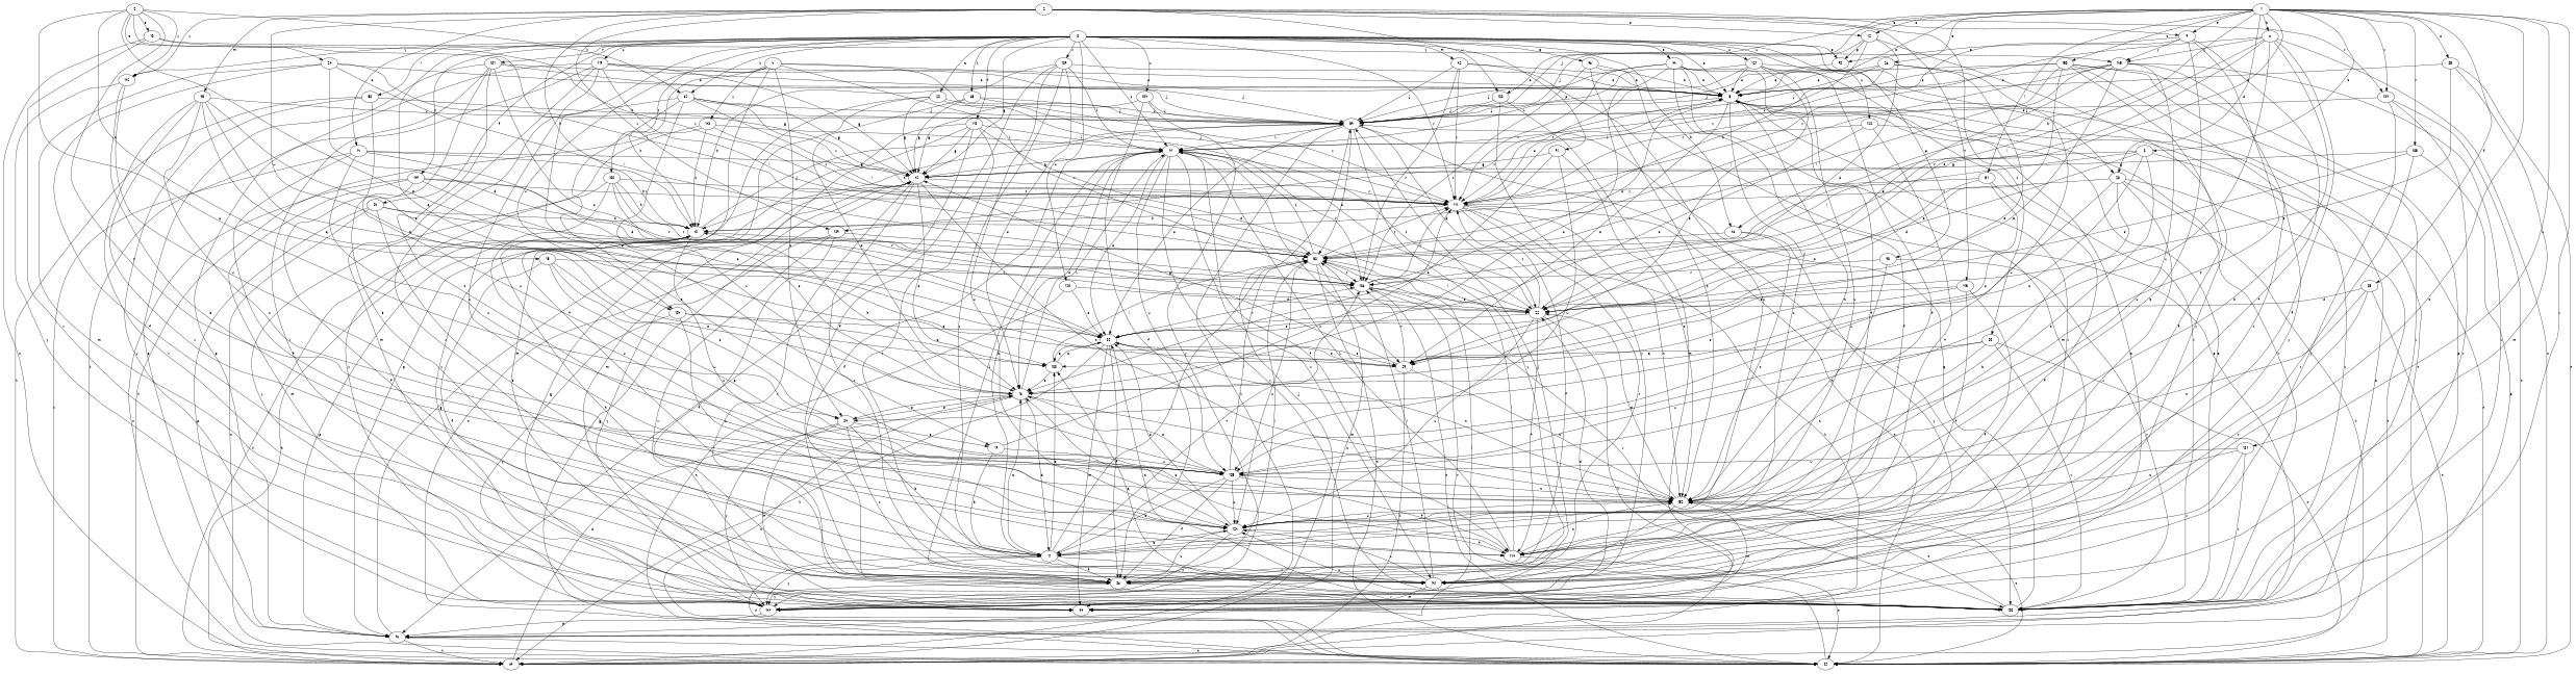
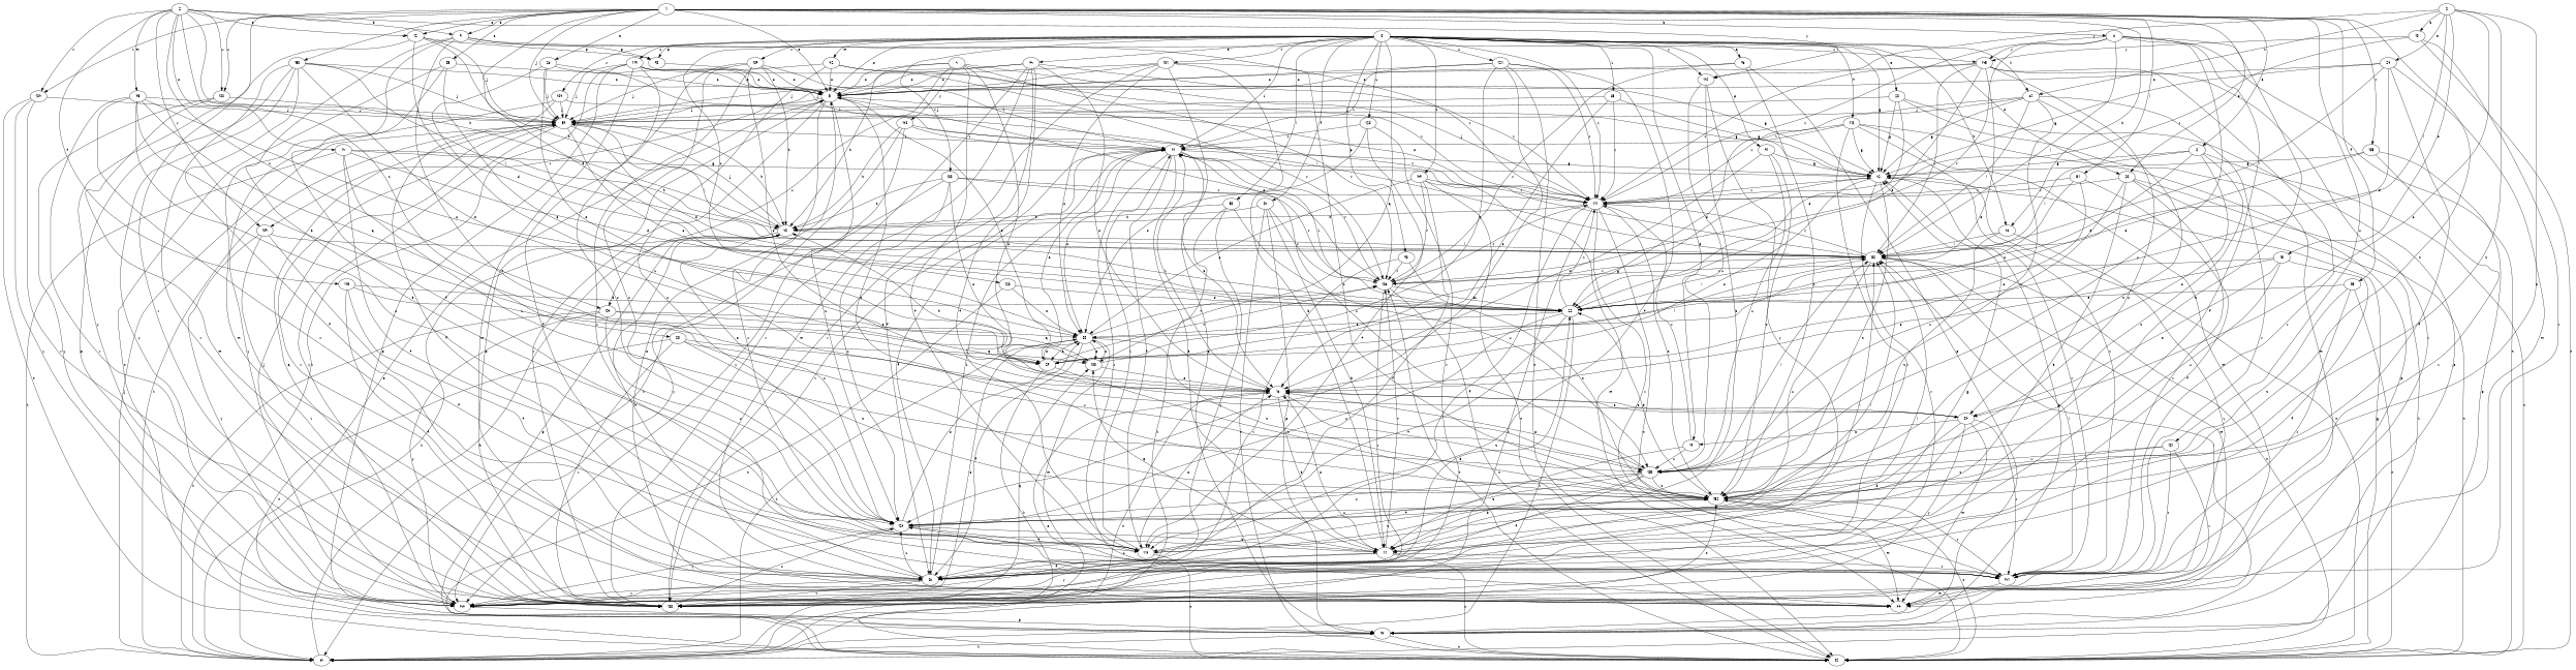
  strict digraph {
    fontname="Patrick Hand"
    node [fontname="Patrick Hand"]
    edge [fontname="Patrick Hand"]
    0
    5
    19
    20
    23
    n6 [label=74]
    34
    42
    46
    50
    62
    65
    71
    72
    90
    91
    93
    96
    100
    101
    107
    108
    109
    111
    113
    119
    120
    121
    123
    142
    149
    59
    130
    152
    139
    29
    124
    141
    11
    135
    82
    64
    22
    77
    94
    117
    36
    16
    48
    106
    53
    147
    88
    1
    6
    8
    9
    12
    26
    35
    51
    85
    105
    131
    133
    137
    150
    145
    87
    2
    14
    75
    80
    115
    134
    3
    10
    15
    27
    4
    143
    0 -> 5 [label=a]
    0 -> 19 [label=d]
    0 -> 20 [label=d]
    0 -> 23 [label=e]
    0 -> n6 [label=e]
    0 -> 34 [label=f]
    0 -> 42 [label=g]
    0 -> 46 [label=h]
    0 -> 50 [label=i]
    0 -> 62 [label=k]
    0 -> 65 [label=l]
    0 -> 71 [label=l]
    0 -> 72 [label=m]
    0 -> 90 [label=p]
    0 -> 91 [label=p]
    0 -> 93 [label=p]
    0 -> 96 [label=q]
    0 -> 100 [label=q]
    0 -> 101 [label=r]
    0 -> 107 [label=s]
    0 -> 108 [label=s]
    0 -> 109 [label=s]
    0 -> 111 [label=s]
    0 -> 113 [label=t]
    0 -> 119 [label=u]
    0 -> 120 [label=u]
    0 -> 121 [label=u]
    0 -> 123 [label=u]
    0 -> 142 [label=y]
    0 -> 149 [label=z]
    5 -> 59 [label=j]
    5 -> 130 [label=v]
    5 -> 152 [label=z]
    5 -> 139 [label=x]
    5 -> 29 [label=e]
    5 -> 124 [label=u]
    5 -> 141 [label=x]
    19 -> 111 [label=s]
    19 -> 11 [label=b]
    19 -> 135 [label=w]
    20 -> 111 [label=s]
    20 -> 141 [label=x]
    20 -> 11 [label=b]
    20 -> 135 [label=w]
    20 -> 82 [label=n]
    20 -> 64 [label=k]
    23 -> 42 [label=g]
    23 -> 59 [label=j]
    23 -> 22 [label=d]
    23 -> 77 [label=m]
    23 -> 94 [label=p]
    n6 -> 5 [label=a]
    n6 -> 111 [label=s]
    n6 -> 59 [label=j]
    n6 -> 130 [label=v]
    n6 -> 77 [label=m]
    n6 -> 117 [label=t]
    n6 -> 36 [label=f]
    n6 -> 16 [label=c]
    34 -> 11 [label=b]
    34 -> 82 [label=n]
    34 -> 94 [label=p]
    34 -> 48 [label=h]
    34 -> 106 [label=r]
    42 -> 111 [label=s]
    42 -> 130 [label=v]
    42 -> 152 [label=z]
    42 -> 141 [label=x]
    42 -> 82 [label=n]
    42 -> 16 [label=c]
    46 -> 152 [label=z]
    46 -> 53 [label=i]
    46 -> 147 [label=y]
    50 -> 135 [label=w]
    50 -> 64 [label=k]
-   50 -> 59 [label=h]
+   50 -> 48 [label=h]
    50 -> 147 [label=y]
    62 -> 42 [label=g]
    62 -> 111 [label=s]
    62 -> 59 [label=j]
    62 -> 152 [label=z]
    62 -> 141 [label=x]
    62 -> 135 [label=w]
    62 -> 53 [label=i]
    65 -> 42 [label=g]
    65 -> 111 [label=s]
    65 -> 59 [label=j]
    65 -> 16 [label=c]
    71 -> 42 [label=g]
    71 -> 130 [label=v]
    71 -> 29 [label=e]
    71 -> 141 [label=x]
    71 -> 11 [label=b]
    71 -> 135 [label=w]
    71 -> 117 [label=t]
    71 -> 36 [label=f]
    71 -> 16 [label=c]
    71 -> 106 [label=r]
    71 -> 88 [label=o]
    72 -> 5 [label=a]
    72 -> 111 [label=s]
    72 -> 59 [label=j]
    72 -> 124 [label=u]
    72 -> 106 [label=r]
    90 -> 130 [label=v]
    90 -> 152 [label=z]
    90 -> 106 [label=r]
    91 -> 42 [label=g]
    91 -> 152 [label=z]
    91 -> 135 [label=w]
    91 -> 16 [label=c]
    93 -> 5 [label=a]
    96 -> 5 [label=a]
    96 -> 152 [label=z]
    96 -> 94 [label=p]
    96 -> 106 [label=r]
    100 -> 16 [label=c]
    100 -> 53 [label=i]
    100 -> 88 [label=o]
    101 -> 5 [label=a]
    101 -> 59 [label=j]
    101 -> 130 [label=v]
    101 -> 152 [label=z]
    101 -> 11 [label=b]
    101 -> 94 [label=p]
    101 -> 88 [label=o]
    107 -> 42 [label=g]
    107 -> 59 [label=j]
    107 -> 36 [label=f]
    107 -> 147 [label=y]
    108 -> 111 [label=s]
    108 -> 124 [label=u]
    108 -> 16 [label=c]
    108 -> 48 [label=h]
    108 -> 106 [label=r]
    108 -> 147 [label=y]
    109 -> 5 [label=a]
    109 -> 71 [label=l]
    109 -> 124 [label=u]
    109 -> 141 [label=x]
    109 -> 36 [label=f]
    109 -> 16 [label=c]
    109 -> 48 [label=h]
    111 -> 5 [label=a]
    111 -> 152 [label=z]
    111 -> 141 [label=x]
    111 -> 82 [label=n]
    111 -> 64 [label=k]
    111 -> 36 [label=f]
    111 -> 48 [label=h]
    113 -> 42 [label=g]
    113 -> 71 [label=l]
    113 -> 141 [label=x]
    113 -> 22 [label=d]
    113 -> 77 [label=m]
    113 -> 94 [label=p]
    113 -> 147 [label=y]
    119 -> 5 [label=a]
    119 -> 42 [label=g]
    119 -> 59 [label=j]
    119 -> 124 [label=u]
    119 -> 64 [label=k]
    119 -> 77 [label=m]
    119 -> 94 [label=p]
    119 -> 53 [label=i]
    120 -> 82 [label=n]
    120 -> 22 [label=d]
    120 -> 88 [label=o]
    121 -> 5 [label=a]
    121 -> 71 [label=l]
    121 -> 111 [label=s]
    121 -> 29 [label=e]
    121 -> 124 [label=u]
    121 -> 82 [label=n]
    121 -> 117 [label=t]
    123 -> 71 [label=l]
    123 -> 130 [label=v]
    123 -> 117 [label=t]
    123 -> 88 [label=o]
    142 -> 11 [label=b]
    142 -> 135 [label=w]
    142 -> 147 [label=y]
    149 -> 111 [label=s]
    149 -> 82 [label=n]
    149 -> 77 [label=m]
    149 -> 36 [label=f]
    149 -> 106 [label=r]
    149 -> 88 [label=o]
    59 -> 71 [label=l]
    59 -> 130 [label=v]
    59 -> 64 [label=k]
    59 -> 22 [label=d]
    59 -> 48 [label=h]
    59 -> 53 [label=i]
    59 -> 147 [label=y]
    59 -> 88 [label=o]
    130 -> 5 [label=a]
    130 -> 100 [label=q]
    130 -> 59 [label=q]
    130 -> 152 [label=z]
    130 -> 124 [label=u]
    130 -> 88 [label=o]
    152 -> 124 [label=u]
    152 -> 141 [label=x]
    152 -> 22 [label=d]
    152 -> 77 [label=m]
    139 -> 130 [label=v]
    139 -> 36 [label=f]
    139 -> 53 [label=i]
    139 -> 147 [label=y]
    29 -> 42 [label=g]
    29 -> 152 [label=z]
    29 -> 64 [label=k]
    29 -> 106 [label=r]
    29 -> 88 [label=o]
    124 -> 11 [label=b]
    124 -> 117 [label=t]
    124 -> 147 [label=y]
    124 -> 88 [label=o]
    141 -> 124 [label=u]
    141 -> 77 [label=m]
    141 -> 53 [label=i]
    11 -> 100 [label=q]
    11 -> 141 [label=x]
    11 -> 82 [label=n]
    11 -> 36 [label=f]
    11 -> 16 [label=c]
    11 -> 106 [label=r]
    11 -> 53 [label=i]
    11 -> 147 [label=y]
    135 -> 152 [label=z]
    135 -> 124 [label=u]
    135 -> 11 [label=b]
    135 -> 117 [label=t]
    135 -> 36 [label=f]
    135 -> 16 [label=c]
    135 -> 53 [label=i]
    82 -> 42 [label=g]
    82 -> 152 [label=z]
    82 -> 106 [label=r]
    64 -> 5 [label=a]
    64 -> 59 [label=j]
    64 -> 16 [label=c]
    64 -> 48 [label=h]
    22 -> 71 [label=l]
    22 -> 111 [label=s]
    22 -> 124 [label=u]
    22 -> 64 [label=k]
    22 -> 117 [label=t]
    22 -> 53 [label=i]
    22 -> 88 [label=o]
    77 -> 5 [label=a]
    94 -> 42 [label=g]
    94 -> 82 [label=n]
    94 -> 64 [label=k]
    94 -> 53 [label=i]
    117 -> 71 [label=l]
    117 -> 152 [label=z]
    117 -> 82 [label=n]
    117 -> 16 [label=c]
    117 -> 53 [label=i]
    36 -> 71 [label=l]
    36 -> 130 [label=v]
    36 -> 124 [label=u]
    36 -> 48 [label=h]
    36 -> 53 [label=i]
    36 -> 147 [label=y]
    16 -> 71 [label=l]
    16 -> 152 [label=z]
    16 -> 11 [label=b]
    16 -> 82 [label=n]
    16 -> 48 [label=h]
    16 -> 87 [label=o]
    48 -> 59 [label=j]
    48 -> 124 [label=u]
    48 -> 64 [label=k]
    48 -> 94 [label=p]
    48 -> 53 [label=i]
    106 -> 5 [label=a]
    106 -> 111 [label=s]
    106 -> 130 [label=v]
    106 -> 82 [label=n]
    106 -> 22 [label=d]
    53 -> 71 [label=l]
    53 -> 111 [label=s]
    53 -> 124 [label=u]
    53 -> 82 [label=n]
    53 -> 77 [label=m]
    53 -> 106 [label=r]
    147 -> 42 [label=g]
    147 -> 59 [label=j]
    147 -> 22 [label=d]
    147 -> 94 [label=p]
    88 -> 100 [label=q]
    88 -> 152 [label=z]
    88 -> 29 [label=e]
    88 -> 64 [label=k]
    88 -> 77 [label=m]
    88 -> 36 [label=f]
    88 -> 106 [label=r]
    1 -> 5 [label=a]
    1 -> 20 [label=d]
    1 -> 46 [label=h]
    1 -> 59 [label=j]
    1 -> 130 [label=v]
-   1 -> 141 [label=z]
+   1 -> 152 [label=z]
    1 -> 22 [label=d]
    1 -> 6 [label=b]
    1 -> 8 [label=b]
    1 -> 9 [label=b]
    1 -> 12 [label=c]
    1 -> 26 [label=e]
    1 -> 35 [label=f]
    1 -> 51 [label=i]
    1 -> 85 [label=o]
    1 -> 105 [label=r]
    1 -> 131 [label=w]
    1 -> 133 [label=w]
    1 -> 137 [label=x]
    1 -> 150 [label=z]
    6 -> 111 [label=s]
    6 -> 11 [label=b]
    6 -> 135 [label=w]
    6 -> 82 [label=n]
    6 -> 36 [label=f]
    6 -> 106 [label=r]
    6 -> 53 [label=i]
    6 -> 145 [label=y]
    8 -> 42 [label=g]
    8 -> 152 [label=z]
    8 -> 82 [label=n]
    8 -> 22 [label=d]
    8 -> 53 [label=i]
    8 -> 87 [label=o]
    9 -> 93 [label=p]
    9 -> 111 [label=s]
    9 -> 152 [label=z]
    9 -> 11 [label=b]
    9 -> 117 [label=t]
    9 -> 145 [label=y]
    12 -> 93 [label=p]
    12 -> 59 [label=j]
    12 -> 22 [label=d]
    12 -> 48 [label=h]
    12 -> 147 [label=y]
    26 -> 5 [label=a]
    26 -> 71 [label=l]
    26 -> 59 [label=j]
    26 -> 29 [label=e]
    26 -> 135 [label=w]
    35 -> 152 [label=z]
    35 -> 141 [label=x]
    35 -> 82 [label=n]
    35 -> 22 [label=d]
    51 -> 111 [label=s]
    51 -> 36 [label=f]
    51 -> 16 [label=c]
    51 -> 88 [label=o]
    85 -> 5 [label=a]
    85 -> 29 [label=e]
    85 -> 82 [label=n]
    85 -> 77 [label=m]
    105 -> 42 [label=g]
    105 -> 141 [label=x]
    105 -> 22 [label=d]
    105 -> 94 [label=p]
    131 -> 130 [label=v]
    131 -> 152 [label=z]
    131 -> 141 [label=x]
    131 -> 135 [label=w]
    133 -> 59 [label=j]
    133 -> 77 [label=m]
    133 -> 147 [label=y]
    137 -> 59 [label=j]
    137 -> 130 [label=v]
    137 -> 82 [label=n]
    137 -> 147 [label=y]
    150 -> 5 [label=a]
    150 -> 59 [label=j]
    150 -> 130 [label=v]
    150 -> 29 [label=e]
    150 -> 94 [label=p]
    150 -> 36 [label=f]
    150 -> 53 [label=i]
    150 -> 147 [label=y]
    145 -> 5 [label=a]
    145 -> 111 [label=s]
    145 -> 130 [label=v]
    145 -> 29 [label=e]
    145 -> 124 [label=u]
    145 -> 141 [label=x]
    145 -> 22 [label=d]
    145 -> 53 [label=i]
    87 -> 19 [label=o]
    87 -> 141 [label=x]
    87 -> 11 [label=b]
    87 -> 77 [label=m]
    87 -> 16 [label=c]
    87 -> 147 [label=y]
    2 -> 142 [label=y]
    2 -> 139 [label=x]
    2 -> 48 [label=h]
    2 -> 9 [label=b]
    2 -> 12 [label=c]
    2 -> 133 [label=w]
    2 -> 137 [label=x]
    2 -> 14 [label=c]
    2 -> 75 [label=m]
    2 -> 80 [label=n]
    2 -> 115 [label=t]
    2 -> 134 [label=w]
    14 -> 42 [label=g]
    14 -> 135 [label=w]
    14 -> 64 [label=k]
    14 -> 22 [label=d]
    14 -> 117 [label=t]
    14 -> 48 [label=h]
    75 -> 100 [label=q]
    75 -> 59 [label=j]
    75 -> 130 [label=v]
    75 -> 29 [label=e]
    75 -> 124 [label=u]
    75 -> 141 [label=x]
    75 -> 88 [label=o]
    80 -> 100 [label=q]
    80 -> 130 [label=v]
    80 -> 152 [label=z]
    80 -> 135 [label=w]
    80 -> 82 [label=n]
    115 -> 22 [label=d]
    115 -> 117 [label=t]
    115 -> 36 [label=f]
    115 -> 16 [label=c]
    134 -> 100 [label=q]
    134 -> 124 [label=u]
+   134 -> 64 [label=k]
    134 -> 147 [label=y]
    134 -> 88 [label=o]
    3 -> 62 [label=k]
    3 -> 142 [label=y]
    3 -> 152 [label=z]
-   3 -> 29 [label=e]
+   3 -> 117 [label=e]
    3 -> 53 [label=i]
    3 -> 87 [label=o]
    3 -> 10 [label=b]
    3 -> 15 [label=c]
    3 -> 27 [label=e]
    10 -> 111 [label=s]
    10 -> 130 [label=v]
    10 -> 82 [label=n]
    10 -> 145 [label=y]
    15 -> 135 [label=w]
    15 -> 36 [label=f]
    15 -> 16 [label=c]
    15 -> 106 [label=r]
    15 -> 87 [label=o]
    27 -> 5 [label=a]
    27 -> 42 [label=g]
    27 -> 22 [label=d]
    27 -> 77 [label=m]
    27 -> 36 [label=f]
    27 -> 53 [label=i]
    4 -> 5 [label=a]
    4 -> 111 [label=j]
    4 -> 117 [label=t]
    4 -> 48 [label=h]
    4 -> 106 [label=r]
    4 -> 87 [label=o]
    4 -> 134 [label=w]
    4 -> 143 [label=y]
    143 -> 71 [label=l]
    143 -> 111 [label=s]
    143 -> 64 [label=k]
    143 -> 48 [label=h]
    143 -> 147 [label=y]
  }
